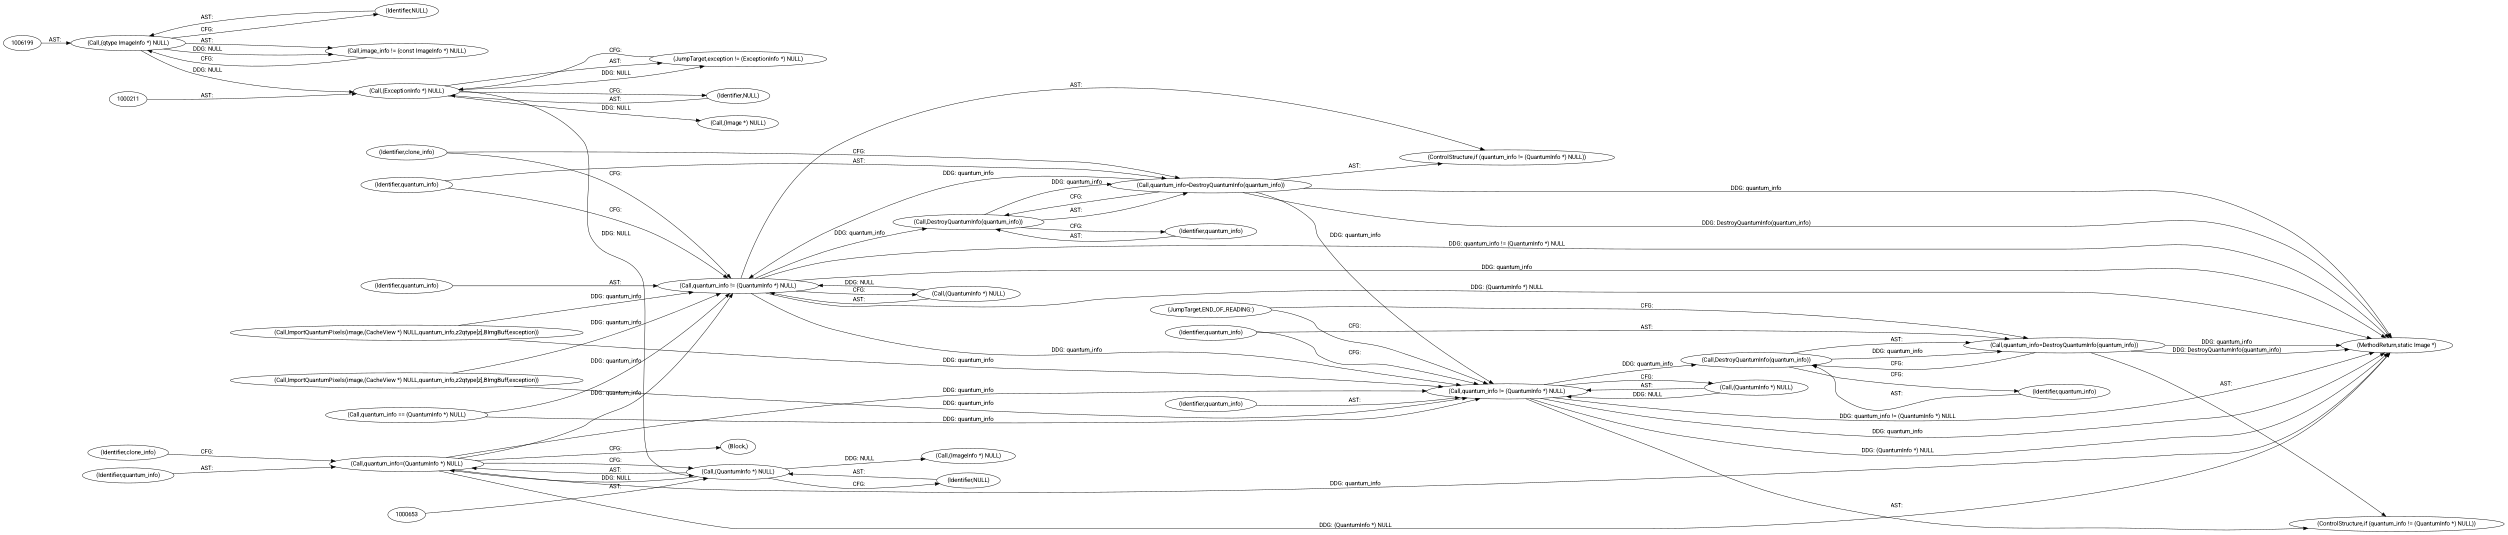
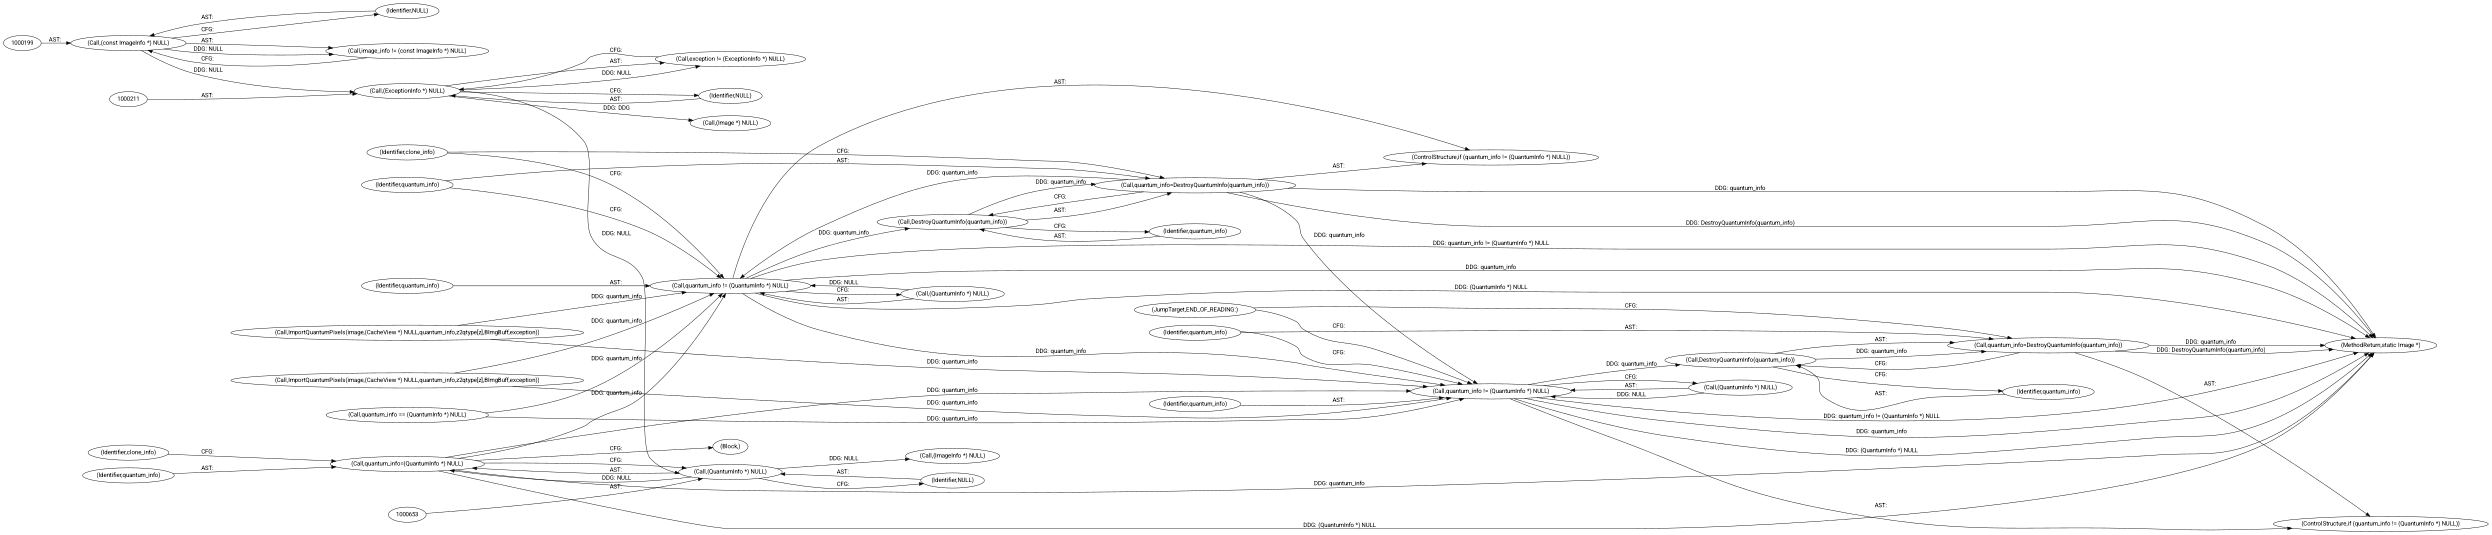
  digraph {
    fontname=Roboto
    rankdir=LR
    node [fontname=Roboto]
    edge [fontname=Roboto]
    n1 [label="(Call,quantum_info=(QuantumInfo *) NULL)"]
    n2 [label="(Call,(QuantumInfo *) NULL)"]
    n3 [label="(Call,quantum_info != (QuantumInfo *) NULL)"]
    n4 [label="(Call,quantum_info != (QuantumInfo *) NULL)"]
    n5 [label="(Block,)"]
    n6 [label="(MethodReturn,static Image *)"]
    n7 [label="(Identifier,NULL)"]
    n8 [label="(Call,(ImageInfo *) NULL)"]
    n9 [label="(Call,DestroyQuantumInfo(quantum_info))"]
    n10 [label="(ControlStructure,if (quantum_info != (QuantumInfo *) NULL))"]
    n11 [label="(Call,(QuantumInfo *) NULL)"]
    n12 [label="(Call,DestroyQuantumInfo(quantum_info))"]
    n13 [label="(ControlStructure,if (quantum_info != (QuantumInfo *) NULL))"]
    n14 [label="(Call,(QuantumInfo *) NULL)"]
    n15 [label="(Call,(ExceptionInfo *) NULL)"]
    n16 [label="(Identifier,NULL)"]
-   n17 [label="(JumpTarget,exception != (ExceptionInfo *) NULL)"]
+   n17 [label="(Call,exception != (ExceptionInfo *) NULL)"]
    n18 [label="(Call,(Image *) NULL)"]
-   n19 [label="(Call,(qtype ImageInfo *) NULL)"]
+   n19 [label="(Call,(const ImageInfo *) NULL)"]
    n20 [label="(Call,image_info != (const ImageInfo *) NULL)"]
    n21 [label="(Identifier,NULL)"]
    n22 [label="(Call,quantum_info=DestroyQuantumInfo(quantum_info))"]
    n23 [label="(Identifier,quantum_info)"]
    n24 [label="(Call,quantum_info=DestroyQuantumInfo(quantum_info))"]
    n25 [label="(Identifier,quantum_info)"]
    n26 [label="(JumpTarget,END_OF_READING:)"]
    n27 [label="(Identifier,quantum_info)"]
    n28 [label="(Identifier,quantum_info)"]
    n29 [label="(Identifier,quantum_info)"]
    n30 [label="(Call,ImportQuantumPixels(image,(CacheView *) NULL,quantum_info,z2qtype[z],BImgBuff,exception))"]
    n31 [label="(Call,quantum_info == (QuantumInfo *) NULL)"]
    n32 [label="(Call,ImportQuantumPixels(image,(CacheView *) NULL,quantum_info,z2qtype[z],BImgBuff,exception))"]
    n33 [label="(Identifier,quantum_info)"]
    n34 [label="(Identifier,clone_info)"]
    n35 [label="(Identifier,quantum_info)"]
    n36 [label="(Identifier,clone_info)"]
    n37 [label=1000653]
    1000211
-   1000199 [label=1006199]
+   1000199
    n1 -> n2 [label="CFG: "]
    n1 -> n3 [label="DDG: quantum_info"]
    n1 -> n4 [label="DDG: quantum_info"]
    n1 -> n5 [label="CFG: "]
    n1 -> n6 [label="DDG: quantum_info"]
    n1 -> n6 [label="DDG: (QuantumInfo *) NULL"]
    n2 -> n1 [label="AST: "]
    n2 -> n1 [label="DDG: NULL"]
    n2 -> n7 [label="CFG: "]
    n2 -> n8 [label="DDG: NULL"]
    n3 -> n4 [label="DDG: quantum_info"]
    n3 -> n6 [label="DDG: quantum_info != (QuantumInfo *) NULL"]
    n3 -> n6 [label="DDG: quantum_info"]
    n3 -> n6 [label="DDG: (QuantumInfo *) NULL"]
    n3 -> n9 [label="DDG: quantum_info"]
    n3 -> n10 [label="AST: "]
    n3 -> n11 [label="CFG: "]
    n4 -> n6 [label="DDG: quantum_info != (QuantumInfo *) NULL"]
    n4 -> n6 [label="DDG: quantum_info"]
    n4 -> n6 [label="DDG: (QuantumInfo *) NULL"]
    n4 -> n12 [label="DDG: quantum_info"]
    n4 -> n13 [label="AST: "]
    n4 -> n14 [label="CFG: "]
    n7 -> n2 [label="AST: "]
    n9 -> n22 [label="AST: "]
    n9 -> n22 [label="DDG: quantum_info"]
    n9 -> n23 [label="CFG: "]
    n11 -> n3 [label="AST: "]
    n11 -> n3 [label="DDG: NULL"]
    n12 -> n24 [label="AST: "]
    n12 -> n24 [label="DDG: quantum_info"]
    n12 -> n25 [label="CFG: "]
    n14 -> n4 [label="AST: "]
    n14 -> n4 [label="DDG: NULL"]
    n15 -> n2 [label="DDG: NULL"]
    n15 -> n16 [label="CFG: "]
    n15 -> n17 [label="AST: "]
    n15 -> n17 [label="DDG: NULL"]
-   n15 -> n18 [label="DDG: NULL"]
+   n15 -> n18 [label="DDG: DDG"]
    n16 -> n15 [label="AST: "]
    n17 -> n15 [label="CFG: "]
    n19 -> n15 [label="DDG: NULL"]
    n19 -> n20 [label="AST: "]
    n19 -> n20 [label="DDG: NULL"]
    n19 -> n21 [label="CFG: "]
    n20 -> n19 [label="CFG: "]
    n21 -> n19 [label="AST: "]
    n22 -> n3 [label="DDG: quantum_info"]
    n22 -> n4 [label="DDG: quantum_info"]
    n22 -> n6 [label="DDG: DestroyQuantumInfo(quantum_info)"]
    n22 -> n6 [label="DDG: quantum_info"]
    n22 -> n9 [label="CFG: "]
    n22 -> n10 [label="AST: "]
    n23 -> n9 [label="AST: "]
    n24 -> n6 [label="DDG: quantum_info"]
    n24 -> n6 [label="DDG: DestroyQuantumInfo(quantum_info)"]
    n24 -> n12 [label="CFG: "]
    n24 -> n13 [label="AST: "]
    n25 -> n12 [label="AST: "]
    n26 -> n4 [label="CFG: "]
    n26 -> n24 [label="CFG: "]
    n27 -> n1 [label="AST: "]
    n28 -> n4 [label="CFG: "]
    n28 -> n24 [label="AST: "]
    n29 -> n3 [label="AST: "]
    n30 -> n3 [label="DDG: quantum_info"]
    n30 -> n4 [label="DDG: quantum_info"]
    n31 -> n3 [label="DDG: quantum_info"]
    n31 -> n4 [label="DDG: quantum_info"]
    n32 -> n3 [label="DDG: quantum_info"]
    n32 -> n4 [label="DDG: quantum_info"]
    n33 -> n4 [label="AST: "]
    n34 -> n1 [label="CFG: "]
    n35 -> n3 [label="CFG: "]
    n35 -> n22 [label="AST: "]
    n36 -> n3 [label="CFG: "]
    n36 -> n22 [label="CFG: "]
    n37 -> n2 [label="AST: "]
    1000211 -> n15 [label="AST: "]
    1000199 -> n19 [label="AST: "]
  }
